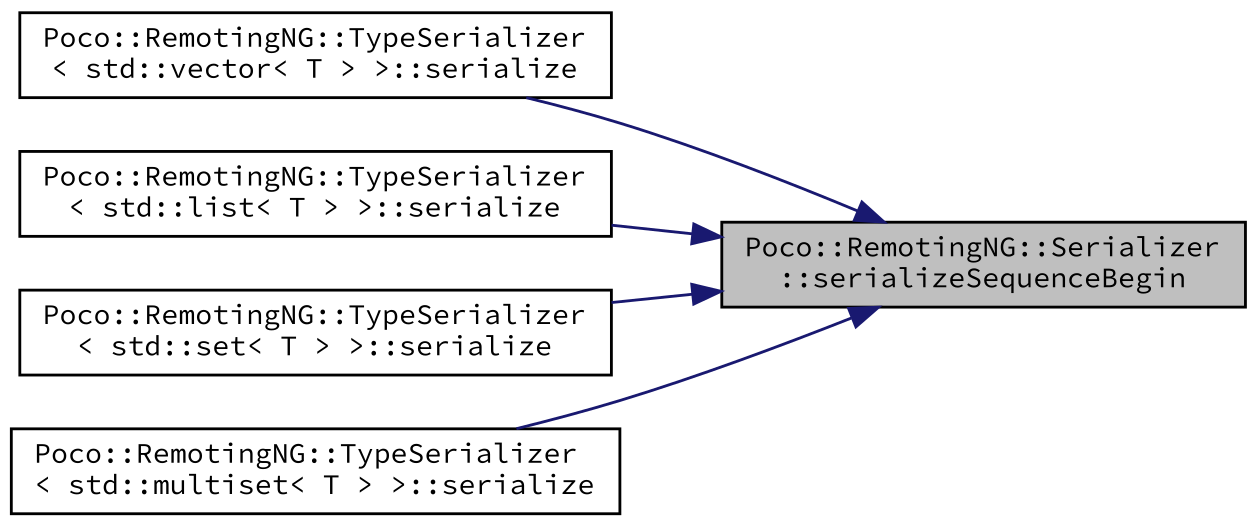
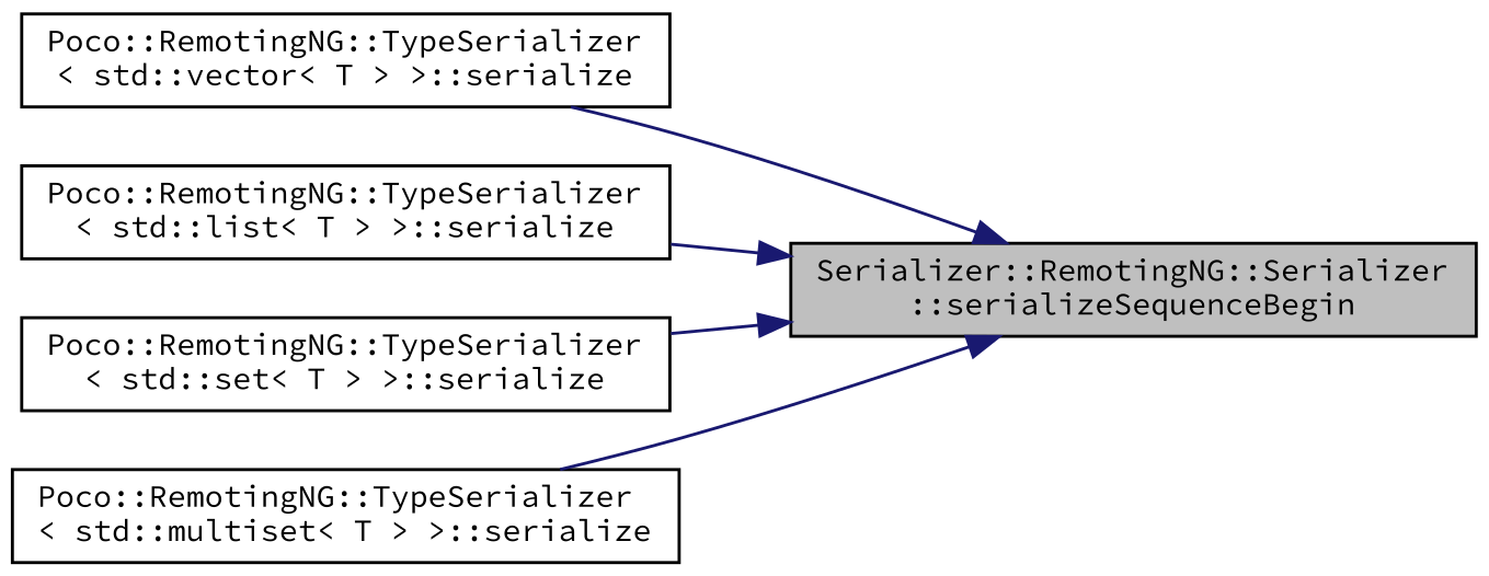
  digraph {
    rankdir=RL
    fontname="Source Code Pro"
    node [color=black fillcolor=white fontname="Source Code Pro" fontsize=10 shape=record style=filled]
    edge [color=midnightblue dir=back fontname="Source Code Pro" fontsize=10 labelfontname=Helvetica labelfontsize=10 style=solid]
-   n1 [fillcolor=grey75 fontcolor=black height=0.2 label="Poco::RemotingNG::Serializer\l::serializeSequenceBegin" width=0.4]
+   n1 [fillcolor=grey75 fontcolor=black height=0.2 label="Serializer::RemotingNG::Serializer\l::serializeSequenceBegin" width=0.4]
    n2 [height=0.2 label="Poco::RemotingNG::TypeSerializer\l\< std::vector\< T \> \>::serialize" width=0.4]
    n3 [height=0.2 label="Poco::RemotingNG::TypeSerializer\l\< std::list\< T \> \>::serialize" width=0.4]
    n4 [height=0.2 label="Poco::RemotingNG::TypeSerializer\l\< std::set\< T \> \>::serialize" width=0.4]
    n5 [height=0.2 label="Poco::RemotingNG::TypeSerializer\l\< std::multiset\< T \> \>::serialize" width=0.4]
    n1 -> n2
    n1 -> n3
    n1 -> n4
    n1 -> n5
  }
